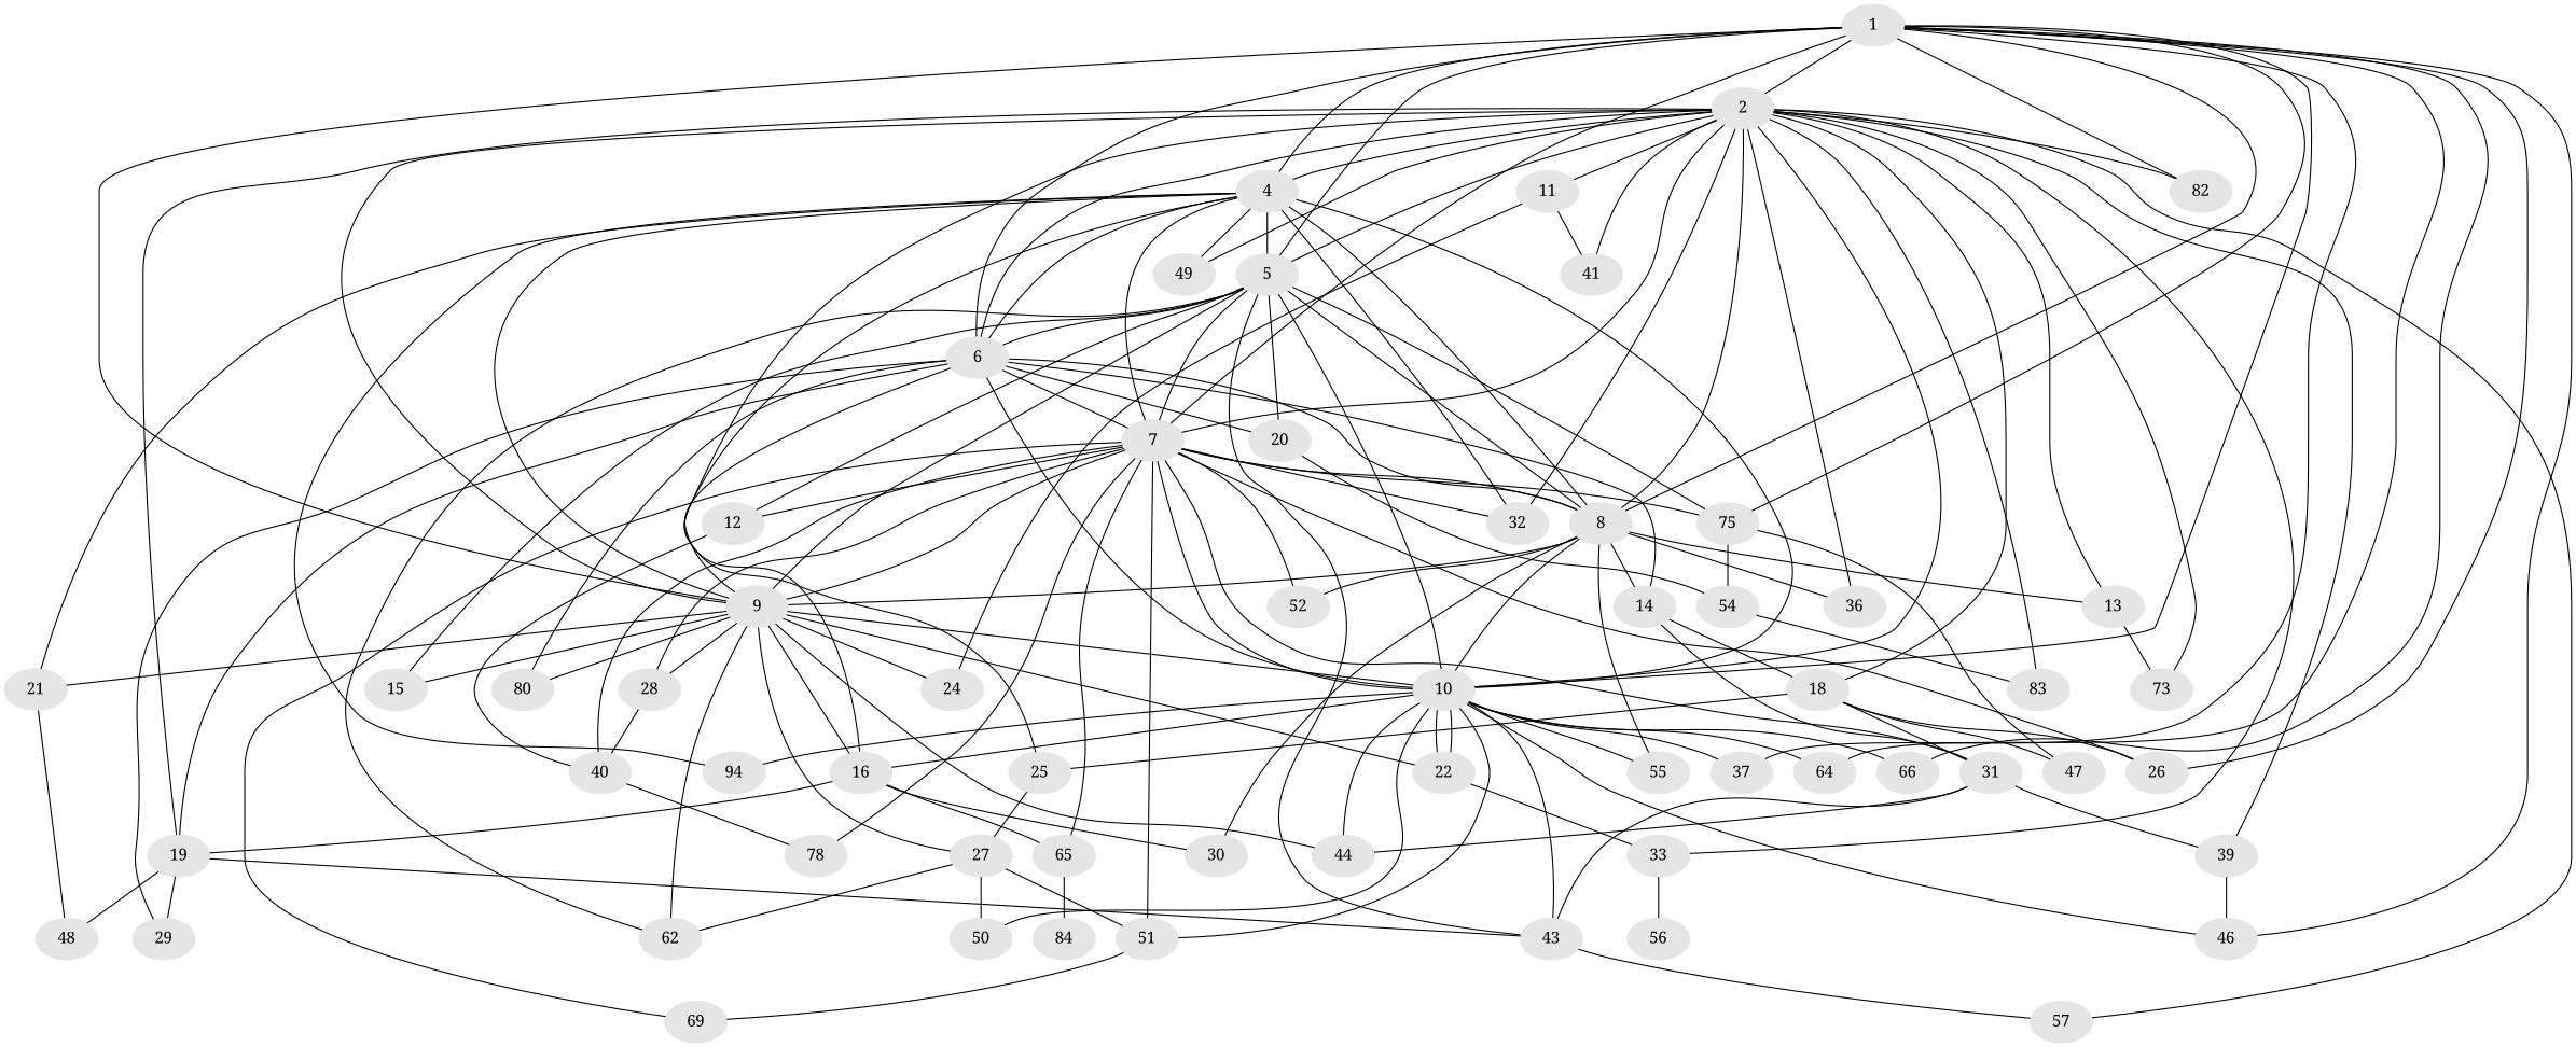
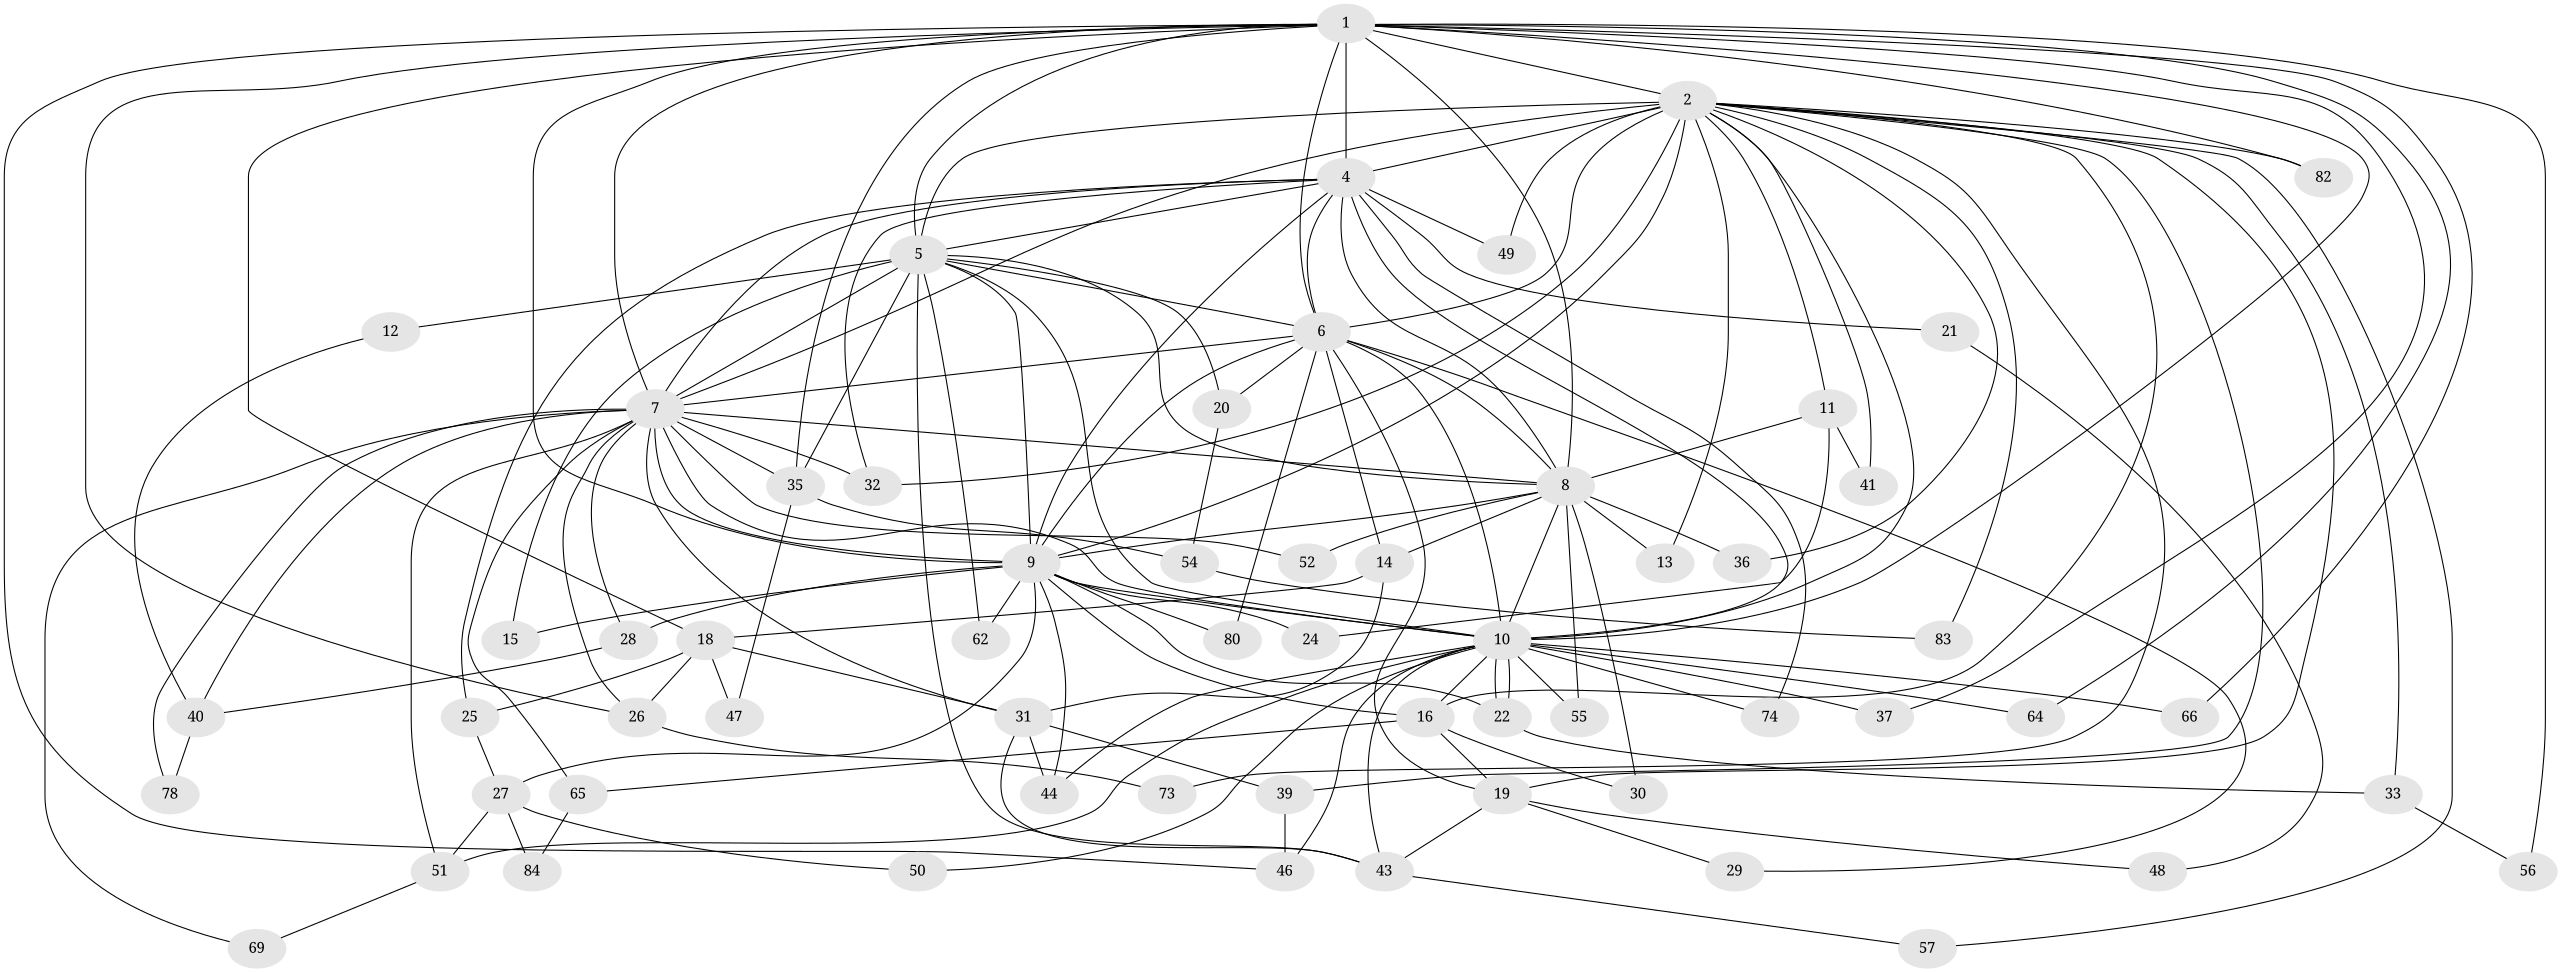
  graph {
    fontname="Noto Serif"
    node [color=gray90 fontname="Noto Serif" style=filled]
    edge [fontname="Noto Serif"]
    1 [super="+34"]
    2 [super="+3"]
    4 [super="+77"]
    5 [super="+79"]
    6 [super="+17"]
    7 [super="+38"]
    8 [super="+45"]
    9 [super="+76"]
    10 [super="+42"]
    26 [super="+61"]
-   35 [super="+81" label=75]
+   35 [super="+81"]
    37
    46 [super="+63"]
    56
    64
    66
    82
    11
    13
    16 [super="+85"]
    18 [super="+23"]
    19 [super="+53"]
    32 [super="+70"]
    33
    36
    39
    41
    49
    57
    73
    83
    21
    25
-   74 [label=94]
+   74
    12
    15
    20
    43 [super="+75"]
    62
    14 [super="+71"]
    29
    80
    28
    31
    40 [super="+58"]
    51
    52
    65
    69
    78
    30 [super="+67"]
    55
    24
    22
    27 [super="+68"]
    44 [super="+59"]
    50
    54 [super="+60"]
    47
    48
    84
    1 -- 2 [weight=3]
    1 -- 4 [weight=2]
    1 -- 5
    1 -- 6
    1 -- 7
    1 -- 8
    1 -- 9
    1 -- 10
    1 -- 26
    1 -- 35
    1 -- 37
    1 -- 46
+   1 -- 56
    1 -- 64
    1 -- 66
    1 -- 82
    2 -- 4 [weight=2]
    2 -- 5 [weight=2]
    2 -- 6 [weight=2]
    2 -- 7 [weight=2]
-   2 -- 8 [weight=3]
+   11 -- 8 [weight=3]
    2 -- 9 [weight=2]
    2 -- 10 [weight=2]
    2 -- 82
    2 -- 11
    2 -- 13
    2 -- 16
-   2 -- 18 [weight=2]
+   1 -- 18 [weight=2]
    2 -- 19
    2 -- 32
    2 -- 33
    2 -- 36
    2 -- 39
    2 -- 41
    2 -- 49
    2 -- 57
    2 -- 73
    2 -- 83
    4 -- 5
    4 -- 6
    4 -- 7
    4 -- 8
    4 -- 9
    4 -- 10
    4 -- 32
    4 -- 49
    4 -- 21
    4 -- 25
    4 -- 74
    5 -- 6
    5 -- 7
    5 -- 8
    5 -- 9
    5 -- 10
    5 -- 35
    5 -- 12
    5 -- 15
    5 -- 20
    5 -- 43
    5 -- 62
    6 -- 7 [weight=2]
    6 -- 8
    6 -- 9
    6 -- 10
    6 -- 19
    6 -- 20
    6 -- 14
    6 -- 29
    6 -- 80
    7 -- 8
    7 -- 9 [weight=2]
    7 -- 10
    7 -- 26
    7 -- 35
    7 -- 32
-   7 -- 12
    7 -- 28
    7 -- 31
    7 -- 40
    7 -- 51
    7 -- 52
    7 -- 65
    7 -- 69
    7 -- 78
    8 -- 9
    8 -- 10
    8 -- 13
    8 -- 36
    8 -- 14
    8 -- 52
    8 -- 30 [weight=2]
    8 -- 55
    9 -- 10 [weight=2]
    9 -- 16
-   9 -- 21
    9 -- 15
    9 -- 62
    9 -- 80
    9 -- 28
    9 -- 24
    9 -- 22
    9 -- 27
    9 -- 44
    10 -- 37
    10 -- 46
    10 -- 64
    10 -- 66
    10 -- 16
    10 -- 74
    10 -- 43
    10 -- 51
    10 -- 55
    10 -- 22
    10 -- 22
    10 -- 44
    10 -- 50
-   13 -- 73
+   26 -- 73
    35 -- 54
    35 -- 47
    11 -- 41
    11 -- 24
    16 -- 19
    16 -- 65
    16 -- 30
    18 -- 26
    18 -- 25
    18 -- 31
    18 -- 47
    19 -- 43
    19 -- 29
    19 -- 48
    33 -- 56
    39 -- 46
    21 -- 48
    25 -- 27
    12 -- 40
    20 -- 54
    43 -- 57
    14 -- 18
    14 -- 31
    28 -- 40
    31 -- 39
    31 -- 43
    31 -- 44
    40 -- 78
    51 -- 69
    65 -- 84
    22 -- 33
    27 -- 51
    27 -- 50
-   27 -- 62
+   27 -- 84
    54 -- 83
  }
